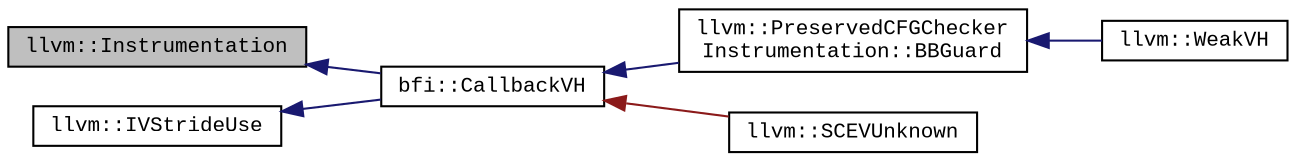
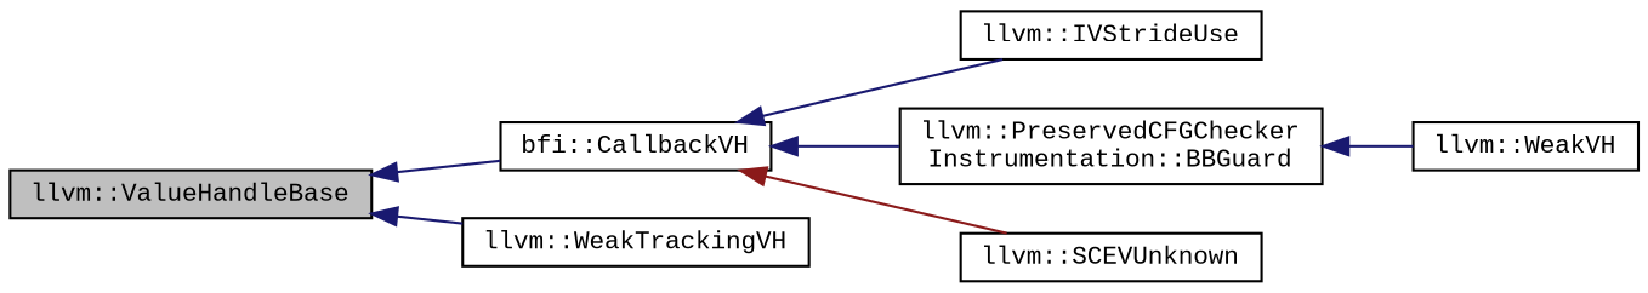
  digraph {
    fontname="Liberation Mono"
    rankdir=LR
    node [color=black fontname="Liberation Mono" fontsize=10 shape=record]
    edge [color=midnightblue dir=back fontname="Liberation Mono" fontsize=10 labelfontname=Helvetica labelfontsize=10 style=solid]
-   n1 [fillcolor=grey75 fontcolor=black height=0.2 label="llvm::Instrumentation" style=filled width=0.4]
+   n1 [fillcolor=grey75 fontcolor=black height=0.2 label="llvm::ValueHandleBase" style=filled width=0.4]
    n2 [height=0.2 label="bfi::CallbackVH" width=0.4]
+   n3 [height=0.2 label="llvm::WeakTrackingVH" width=0.4]
    n4 [height=0.2 label="llvm::IVStrideUse" width=0.4]
    n5 [height=0.2 label="llvm::PreservedCFGChecker\lInstrumentation::BBGuard" width=0.4]
    n6 [height=0.2 label="llvm::SCEVUnknown" width=0.4]
    n7 [height=0.2 label="llvm::WeakVH" width=0.4]
    n1 -> n2
-   n4 -> n2
+   n1 -> n3
+   n2 -> n4
    n2 -> n5
    n2 -> n6 [color=firebrick4]
    n5 -> n7
  }
